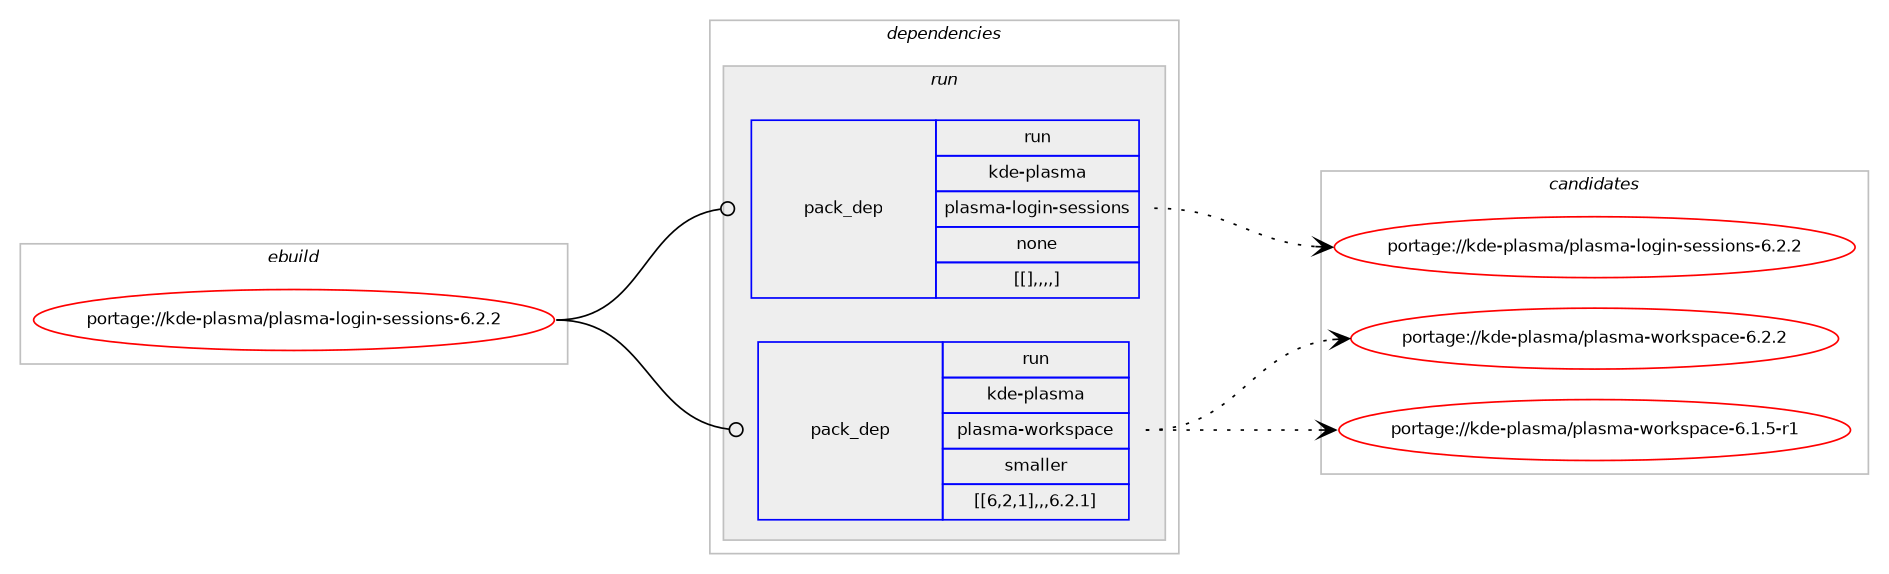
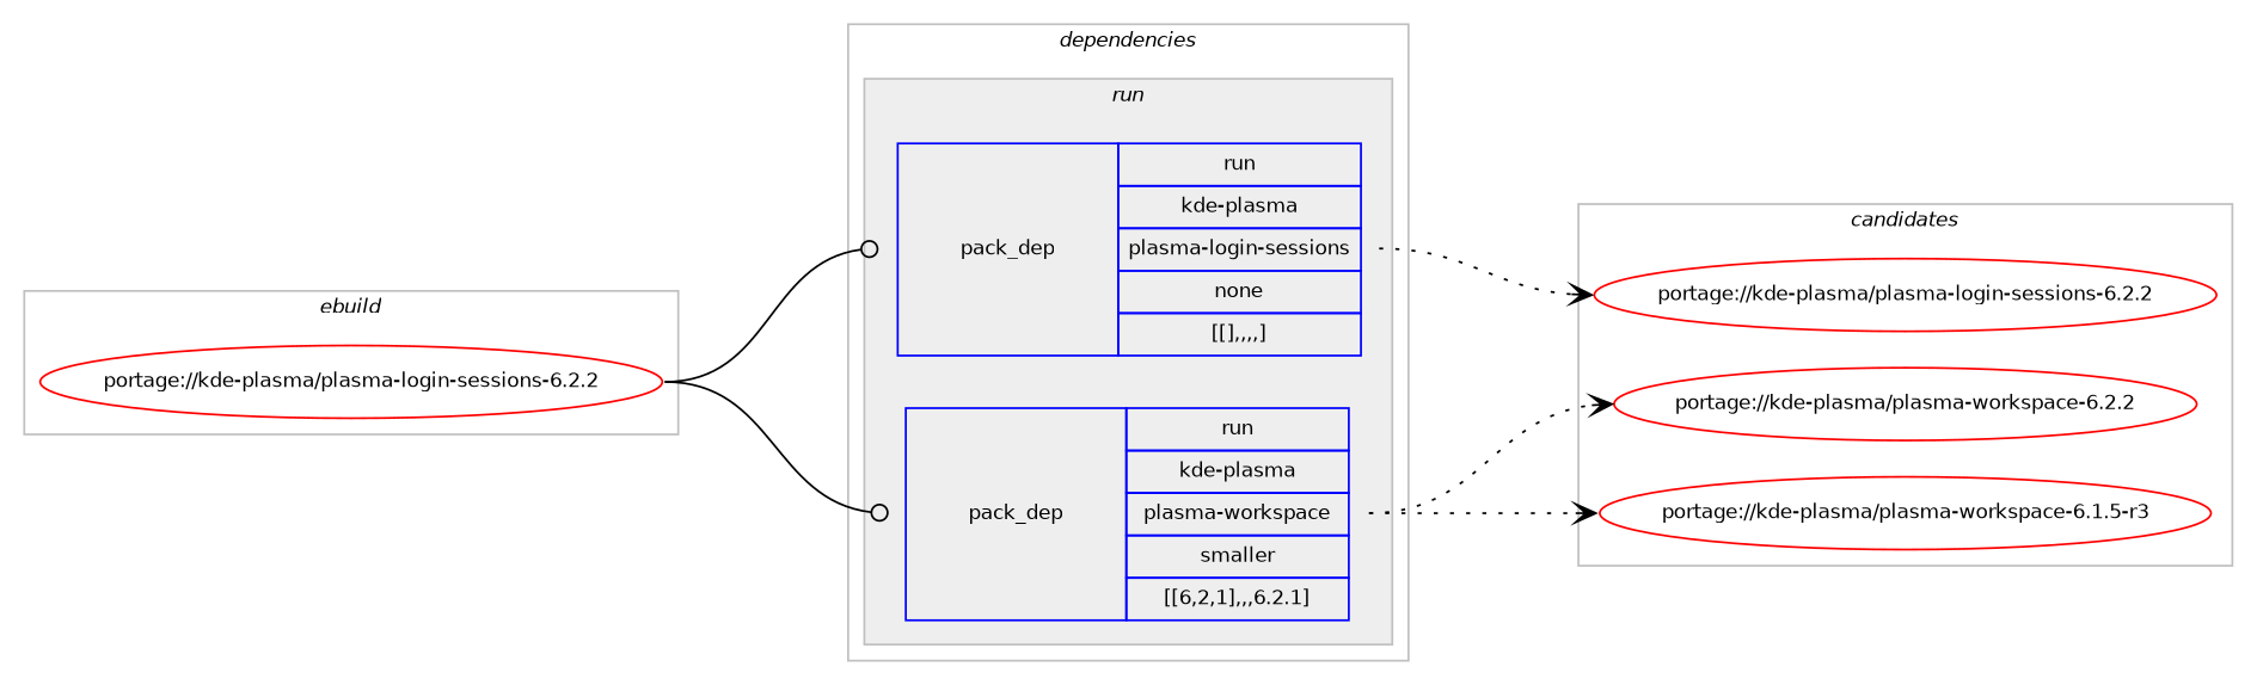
  digraph {
    compound=true
    concentrate=true
    fontname=Helvetica
    fontsize=10
    newrank=true
    rankdir=LR
    ranksep=1.5
    node [color=red fontname=Helvetica fontsize=10]
    edge [arrowhead=vee headport=w style=dotted tailport=e weight=100]
    n1 [label="portage://kde-plasma/plasma-login-sessions-6.2.2" width=4]
    n2 [color=blue label=<<TABLE BORDER="0" CELLBORDER="1" CELLSPACING="0" CELLPADDING="4" WIDTH="220"><TR><TD ROWSPAN="6" CELLPADDING="30">pack_dep</TD></TR><TR><TD WIDTH="110">run</TD></TR><TR><TD>kde-plasma</TD></TR><TR><TD>plasma-login-sessions</TD></TR><TR><TD>none</TD></TR><TR><TD>[[],,,,]</TD></TR></TABLE>> shape=none]
    n3 [color=blue label=<<TABLE BORDER="0" CELLBORDER="1" CELLSPACING="0" CELLPADDING="4" WIDTH="220"><TR><TD ROWSPAN="6" CELLPADDING="30">pack_dep</TD></TR><TR><TD WIDTH="110">run</TD></TR><TR><TD>kde-plasma</TD></TR><TR><TD>plasma-workspace</TD></TR><TR><TD>smaller</TD></TR><TR><TD>[[6,2,1],,,6.2.1]</TD></TR></TABLE>> shape=none]
    n4 [label="portage://kde-plasma/plasma-login-sessions-6.2.2" width=4]
    n5 [label="portage://kde-plasma/plasma-workspace-6.2.2" width=4]
-   n6 [label="portage://kde-plasma/plasma-workspace-6.1.5-r1" width=4]
+   n6 [label="portage://kde-plasma/plasma-workspace-6.1.5-r3" width=4]
    subgraph cluster_1 {
      color=gray
      label=<<i>ebuild</i>>
      n1
    }
    subgraph cluster_2 {
      color=gray
      label=<<i>dependencies</i>>
      subgraph cluster_3 {
        color=gray
        fillcolor="#eeeeee"
        label=<<i>compile</i>>
        style=filled
      }
      subgraph cluster_4 {
        color=gray
        fillcolor="#eeeeee"
        label=<<i>compile and run</i>>
        style=filled
      }
      subgraph cluster_5 {
        color=gray
        fillcolor="#eeeeee"
        label=<<i>run</i>>
        style=filled
        subgraph sub_6 {
          color=gray
          fillcolor="#eeeeee"
          label=<<i>run</i>>
          style=filled
          n2
        }
        subgraph sub_7 {
          color=gray
          fillcolor="#eeeeee"
          label=<<i>run</i>>
          style=filled
          n3
        }
      }
    }
    subgraph cluster_8 {
      color=gray
      label=<<i>candidates</i>>
      rank=same
      subgraph sub_9 {
        color=black
        label=<<i>candidates</i>>
        nodesep=1
        rank=same
        n4
      }
      subgraph sub_10 {
        color=black
        label=<<i>candidates</i>>
        nodesep=1
        rank=same
        n5
        n6
      }
    }
    n1 -> n2 [arrowhead=odot style=solid weight=20]
    n1 -> n3 [arrowhead=odot style=solid weight=20]
    n2 -> n4
    n3 -> n5
    n3 -> n6
  }
